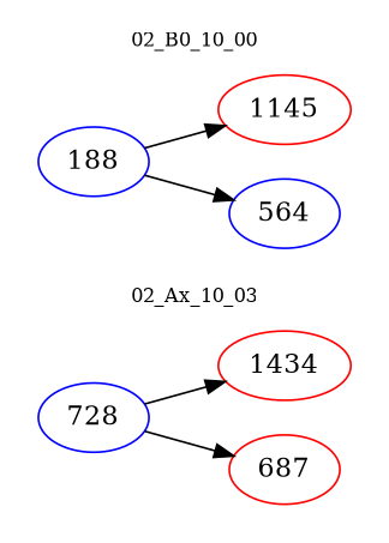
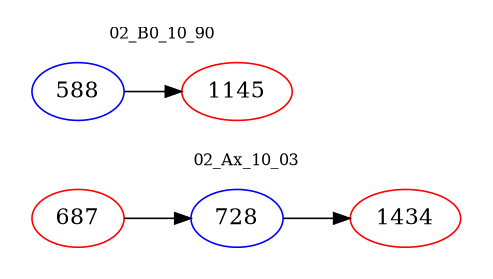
  digraph {
    rankdir=LR
    node [color=blue]
    edge [color=black]
    n1 [label=728]
    n2 [color=red label=687]
    n3 [color=red label=1434]
-   n4 [label=188]
-   n5 [label=564]
+   n4 [label=588]
    n6 [color=red label=1145]
    subgraph cluster_1 {
      color=white
      fontsize=10
      label="02_Ax_10_03"
      n1
      n2
      n3
    }
    subgraph cluster_2 {
      color=white
      fontsize=10
-     label="02_B0_10_00"
+     label="02_B0_10_90"
      n4
-     n5
      n6
    }
-   n1 -> n2
+   n2 -> n1
    n1 -> n3
-   n4 -> n5
    n4 -> n6
  }
